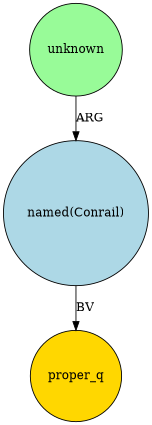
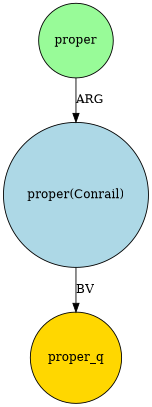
  digraph {
    node [shape=circle style=filled]
-   unknown [fillcolor=palegreen]
-   "named(Conrail)" [fillcolor=lightblue]
+   unknown [fillcolor=palegreen label=proper]
+   "named(Conrail)" [fillcolor=lightblue label="proper(Conrail)"]
    proper_q [fillcolor=gold]
    unknown -> "named(Conrail)" [label=ARG]
    "named(Conrail)" -> proper_q [label=BV]
  }
